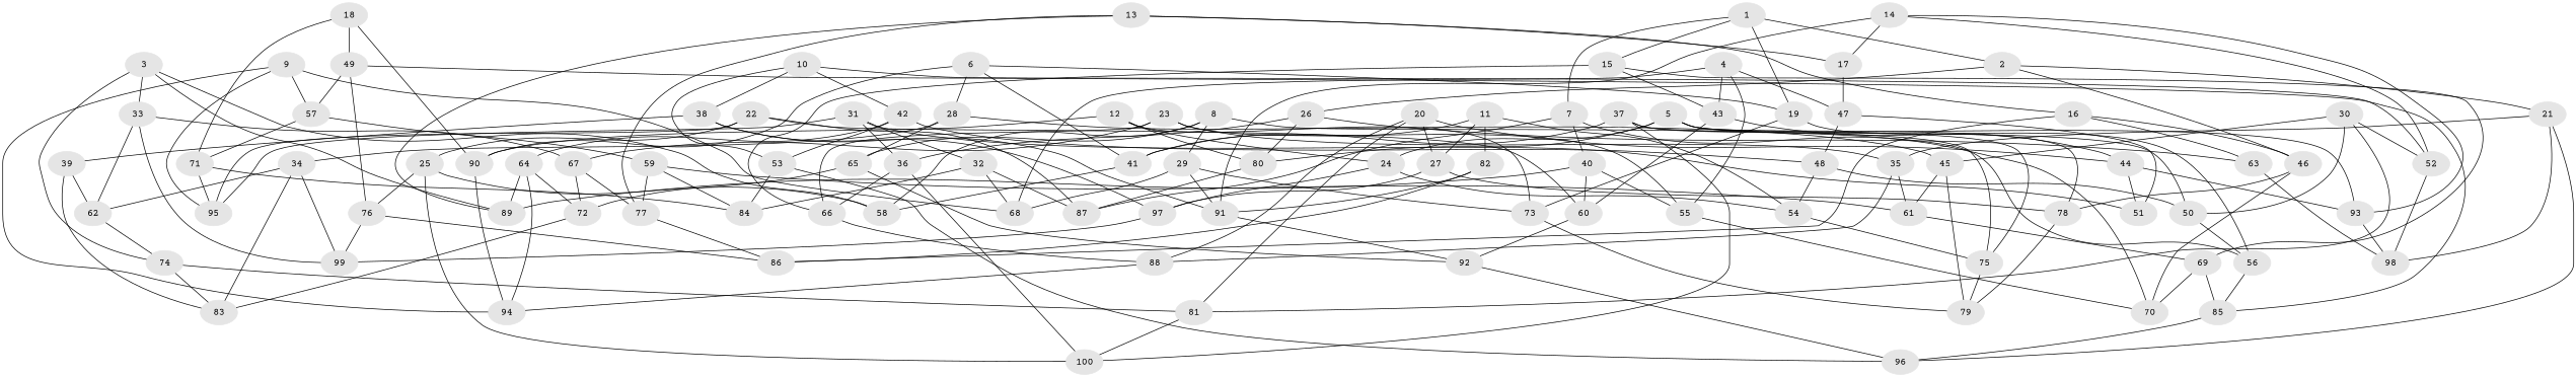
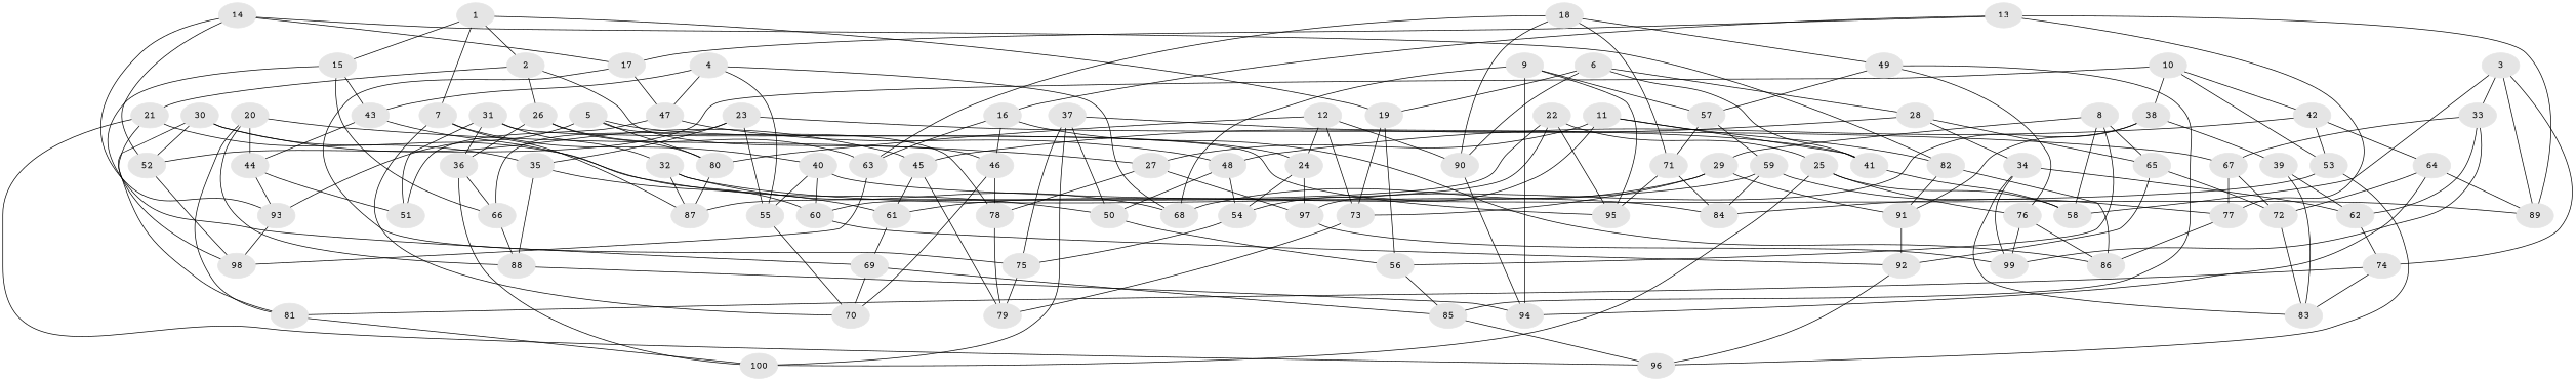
  graph {
    fontname="Courier Prime"
    node [color=gray90 fontname="Courier Prime" style=filled]
    edge [fontname="Courier Prime"]
    1
    2
    7
    15
    19
    21
    26
    46
    40
    70
    87
    43
    66
    69
    56
    73
    35
    96
    98
    80
    63
    36
    78
    3
    33
    58
    74
    89
    67
    62
    99
    81
    83
    4
    47
    55
    68
    44
    60
    51
    48
    5
    24
    93
    54
    97
    79
    6
    28
    41
    90
    65
    34
    45
    94
    8
    29
    91
    85
    92
    72
    9
    57
    95
    71
    59
    10
    38
    42
    52
    53
    39
    64
    84
    11
    27
    82
    75
    86
    12
    13
    16
    17
    77
    14
    88
    18
    49
    76
    20
    100
    61
    22
    25
    23
    30
    50
    31
    32
    37
    1 -- 2
    1 -- 7
    1 -- 15
    1 -- 19
    2 -- 21
    2 -- 26
    2 -- 46
    7 -- 40
    7 -- 70
    7 -- 87
    15 -- 43
    15 -- 66
    15 -- 69
    19 -- 56
    19 -- 73
    21 -- 35
    21 -- 96
    21 -- 98
    26 -- 80
    26 -- 63
    26 -- 36
    46 -- 70
    46 -- 78
    40 -- 89
    40 -- 55
    40 -- 60
    43 -- 44
    43 -- 60
    66 -- 88
    69 -- 70
    69 -- 85
    56 -- 85
    73 -- 79
    35 -- 88
    35 -- 61
    80 -- 87
    63 -- 98
    36 -- 66
    36 -- 100
    78 -- 79
    3 -- 33
    3 -- 58
    3 -- 74
    3 -- 89
    33 -- 67
    33 -- 62
    33 -- 99
    74 -- 81
    74 -- 83
    67 -- 72
    67 -- 77
    62 -- 74
    81 -- 100
    4 -- 43
    4 -- 47
    4 -- 55
    4 -- 68
    47 -- 51
    47 -- 48
    55 -- 70
    44 -- 51
    44 -- 93
    60 -- 92
    48 -- 54
    48 -- 50
    5 -- 80
    5 -- 78
    5 -- 24
    5 -- 93
    24 -- 54
    24 -- 97
    93 -- 98
    54 -- 75
    97 -- 99
    6 -- 19
    6 -- 28
    6 -- 41
    6 -- 90
    28 -- 65
    28 -- 34
    28 -- 45
    41 -- 58
    90 -- 94
    65 -- 92
    65 -- 72
    34 -- 62
    34 -- 99
    34 -- 83
    45 -- 79
    45 -- 61
    8 -- 56
    8 -- 58
    8 -- 65
    8 -- 29
    29 -- 73
    29 -- 68
    29 -- 91
    91 -- 92
    85 -- 96
    92 -- 96
    72 -- 83
    9 -- 68
    9 -- 94
    9 -- 57
    9 -- 95
    57 -- 71
    57 -- 59
    71 -- 95
    71 -- 84
    59 -- 84
    59 -- 77
    59 -- 61
    10 -- 38
    10 -- 42
    10 -- 52
    10 -- 53
    38 -- 97
    38 -- 91
    38 -- 39
    42 -- 48
    42 -- 53
    42 -- 64
    52 -- 98
    53 -- 96
    53 -- 84
    39 -- 62
    39 -- 83
    64 -- 89
    64 -- 94
    64 -- 72
    11 -- 54
    11 -- 41
    11 -- 27
    11 -- 82
    27 -- 78
    27 -- 97
    82 -- 91
    82 -- 86
    75 -- 79
    12 -- 73
    12 -- 80
    12 -- 24
    12 -- 90
    13 -- 89
    13 -- 16
    13 -- 17
    13 -- 77
    16 -- 46
    16 -- 63
    16 -- 86
    17 -- 47
-   5 -- 75
+   17 -- 75
    77 -- 86
    14 -- 93
    14 -- 52
-   14 -- 91
+   14 -- 82
    14 -- 17
    88 -- 94
+   18 -- 63
    18 -- 90
    18 -- 71
    18 -- 49
    49 -- 85
    49 -- 57
    49 -- 76
    76 -- 99
    76 -- 86
    20 -- 81
    20 -- 44
    20 -- 27
    20 -- 88
    61 -- 69
    22 -- 87
    22 -- 60
    22 -- 95
    22 -- 25
    25 -- 58
    25 -- 76
    25 -- 100
    23 -- 66
    23 -- 35
    23 -- 67
    23 -- 55
    30 -- 81
    30 -- 45
    30 -- 52
    30 -- 50
    50 -- 56
    31 -- 36
    31 -- 51
    31 -- 95
    31 -- 32
    32 -- 87
    32 -- 68
    32 -- 84
    37 -- 41
    37 -- 75
    37 -- 100
    37 -- 50
  }
